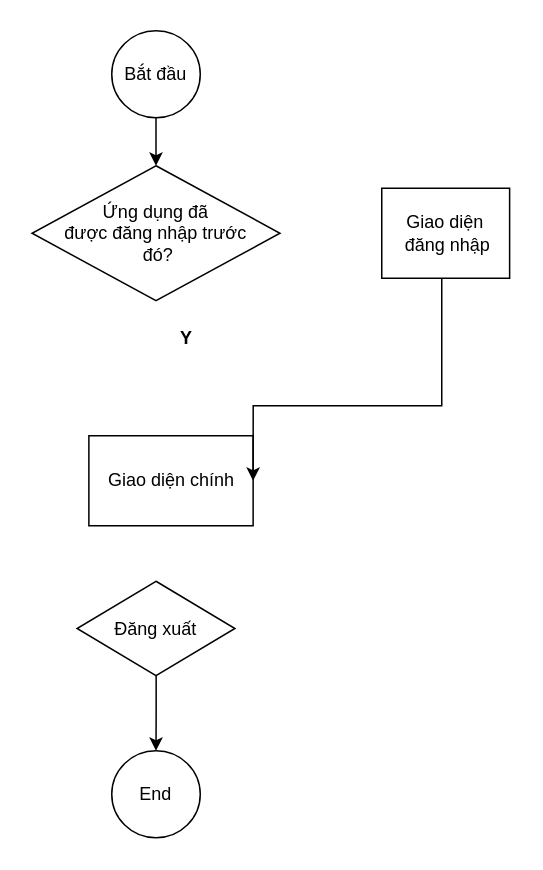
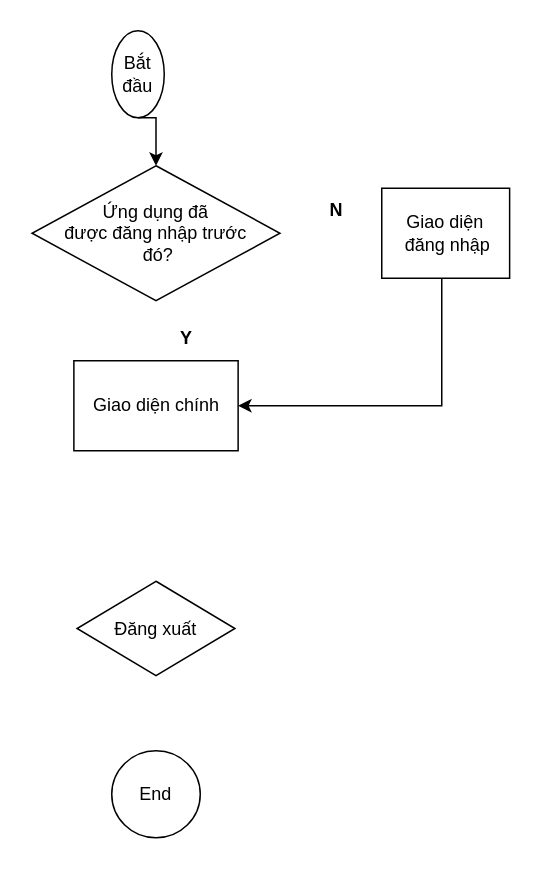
  <mxCell id="0" />
  <mxCell id="1" parent="0" />
  <mxCell id="2" style="edgeStyle=orthogonalEdgeStyle;rounded=0;orthogonalLoop=1;jettySize=auto;html=1;exitX=0.5;exitY=1;exitDx=0;exitDy=0;entryX=0.5;entryY=0;entryDx=0;entryDy=0;" edge="1" parent="1" source="3"><mxGeometry relative="1" as="geometry"><mxPoint x="103.5" y="110" as="targetPoint" /></mxGeometry></mxCell>
- <mxCell id="3" value="Bắt đầu" style="ellipse;whiteSpace=wrap;html=1;" vertex="1" parent="1"><mxGeometry x="74" y="20" width="59" height="58" as="geometry" /></mxCell>
+ <mxCell id="3" value="Bắt đầu" style="ellipse;whiteSpace=wrap;html=1;" vertex="1" parent="1"><mxGeometry x="74" y="20" width="35" height="58" as="geometry" /></mxCell>
  <mxCell id="4" value="End" style="ellipse;whiteSpace=wrap;html=1;" vertex="1" parent="1"><mxGeometry x="74" y="500" width="59" height="58" as="geometry" /></mxCell>
  <mxCell id="5" value="Ứng dụng đã &lt;br&gt;được&amp;nbsp;đăng nhập trước&lt;br&gt;&amp;nbsp;đó?" style="rhombus;whiteSpace=wrap;html=1;" vertex="1" parent="1"><mxGeometry x="20.88" y="110" width="165.25" height="90" as="geometry" /></mxCell>
- <mxCell id="6" value="Giao diện chính" style="rounded=0;whiteSpace=wrap;html=1;" vertex="1" parent="1"><mxGeometry x="58.75" y="290" width="109.5" height="60" as="geometry" /></mxCell>
+ <mxCell id="6" value="Giao diện chính" style="rounded=0;whiteSpace=wrap;html=1;" vertex="1" parent="1"><mxGeometry x="48.75" y="240" width="109.5" height="60" as="geometry" /></mxCell>
  <mxCell id="7" style="edgeStyle=orthogonalEdgeStyle;rounded=0;orthogonalLoop=1;jettySize=auto;html=1;entryX=1;entryY=0.5;entryDx=0;entryDy=0;" edge="1" parent="1" source="8" target="6"><mxGeometry relative="1" as="geometry"><mxPoint x="274" y="310" as="targetPoint" /><Array as="points"><mxPoint x="294" y="270" /></Array></mxGeometry></mxCell>
  <mxCell id="8" value="Giao diện&lt;br&gt;&amp;nbsp;đăng nhập" style="whiteSpace=wrap;html=1;" vertex="1" parent="1"><mxGeometry x="254" y="125" width="85.25" height="60" as="geometry" /></mxCell>
  <mxCell id="9" value="&lt;b&gt;Y&lt;/b&gt;" style="text;html=1;strokeColor=none;fillColor=none;align=center;verticalAlign=middle;whiteSpace=wrap;rounded=0;" vertex="1" parent="1"><mxGeometry x="94" y="210" width="60" height="30" as="geometry" /></mxCell>
- <mxCell id="11" style="edgeStyle=orthogonalEdgeStyle;rounded=0;orthogonalLoop=1;jettySize=auto;html=1;entryX=0.5;entryY=0;entryDx=0;entryDy=0;" edge="1" parent="1" source="12" target="4"><mxGeometry relative="1" as="geometry" /></mxCell>
+ <mxCell id="10" value="&lt;b&gt;N&lt;/b&gt;" style="text;html=1;strokeColor=none;fillColor=none;align=center;verticalAlign=middle;whiteSpace=wrap;rounded=0;" vertex="1" parent="1"><mxGeometry x="194" y="125" width="60" height="30" as="geometry" /></mxCell>
  <mxCell id="12" value="Đăng xuất" style="rhombus;whiteSpace=wrap;html=1;" vertex="1" parent="1"><mxGeometry x="50.88" y="387" width="105.25" height="63" as="geometry" /></mxCell>
